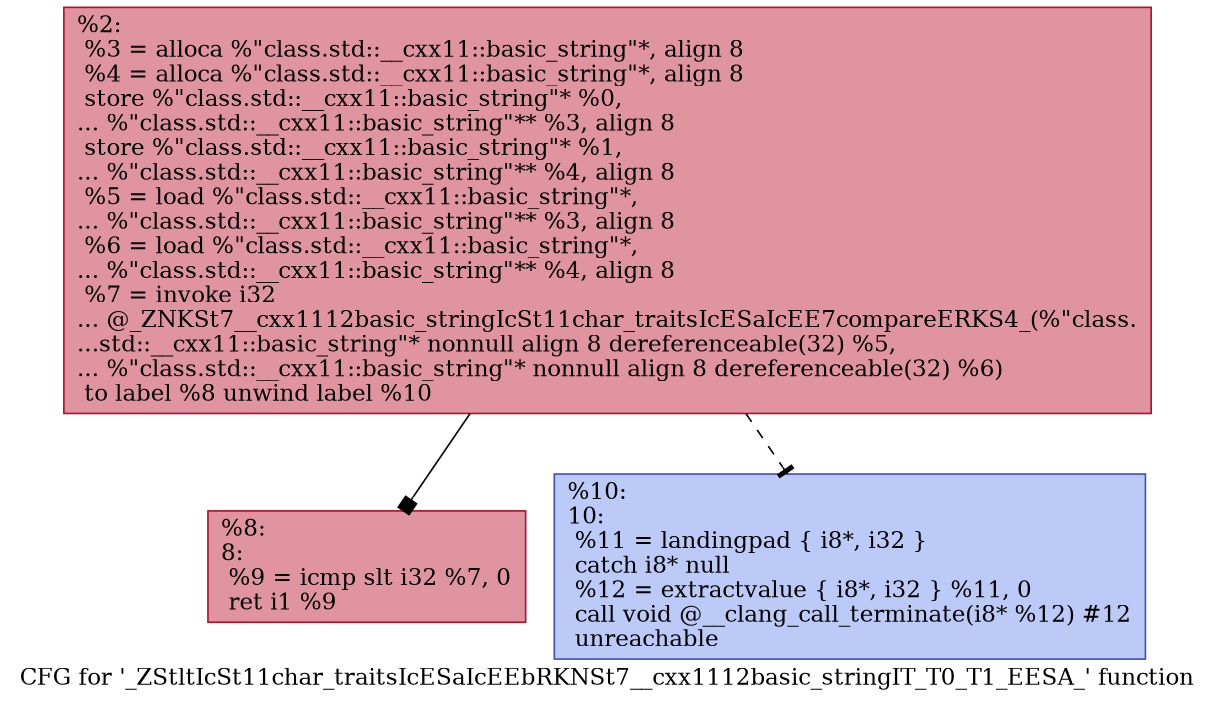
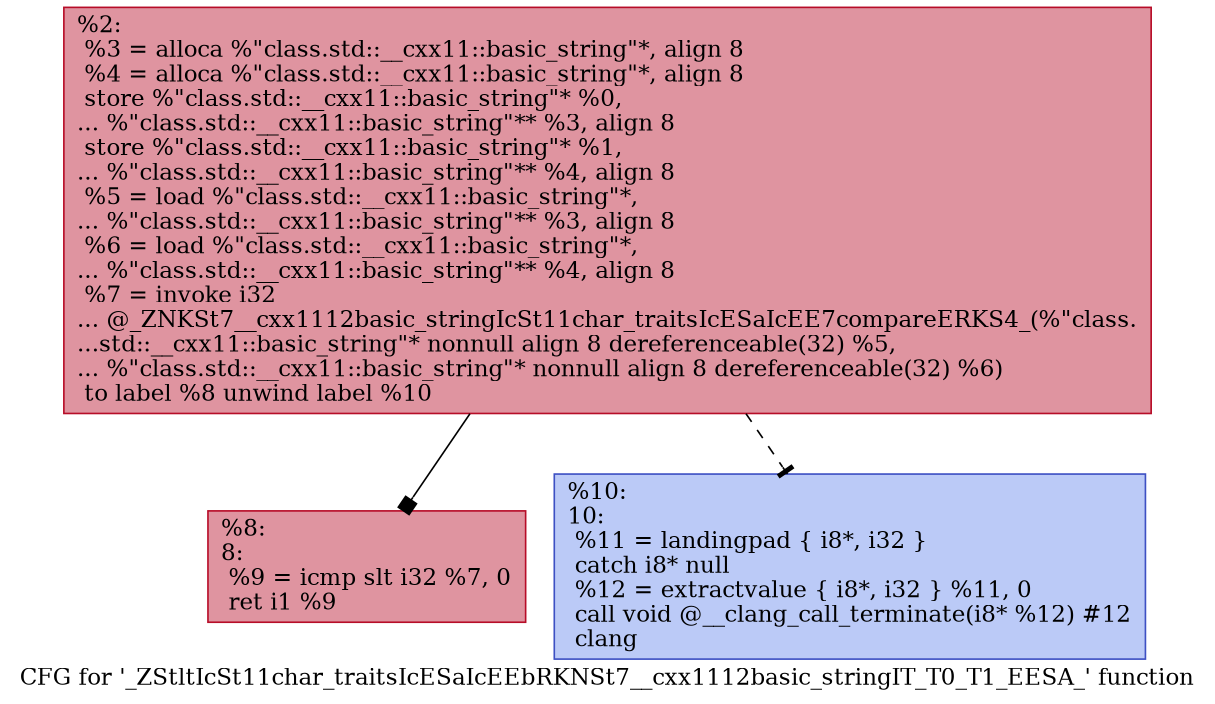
  digraph {
    label="CFG for '_ZStltIcSt11char_traitsIcESaIcEEbRKNSt7__cxx1112basic_stringIT_T0_T1_EESA_' function"
    node [color="#b70d28ff" fillcolor="#b70d2870" shape=record style=filled]
    n1 [label="{%2:\l  %3 = alloca %\"class.std::__cxx11::basic_string\"*, align 8\l  %4 = alloca %\"class.std::__cxx11::basic_string\"*, align 8\l  store %\"class.std::__cxx11::basic_string\"* %0,\l... %\"class.std::__cxx11::basic_string\"** %3, align 8\l  store %\"class.std::__cxx11::basic_string\"* %1,\l... %\"class.std::__cxx11::basic_string\"** %4, align 8\l  %5 = load %\"class.std::__cxx11::basic_string\"*,\l... %\"class.std::__cxx11::basic_string\"** %3, align 8\l  %6 = load %\"class.std::__cxx11::basic_string\"*,\l... %\"class.std::__cxx11::basic_string\"** %4, align 8\l  %7 = invoke i32\l... @_ZNKSt7__cxx1112basic_stringIcSt11char_traitsIcESaIcEE7compareERKS4_(%\"class.\l...std::__cxx11::basic_string\"* nonnull align 8 dereferenceable(32) %5,\l... %\"class.std::__cxx11::basic_string\"* nonnull align 8 dereferenceable(32) %6)\l          to label %8 unwind label %10\l}"]
    n2 [label="{%8:\l8:                                                \l  %9 = icmp slt i32 %7, 0\l  ret i1 %9\l}"]
-   n3 [color="#3d50c3ff" fillcolor="#6687ed70" label="{%10:\l10:                                               \l  %11 = landingpad \{ i8*, i32 \}\l          catch i8* null\l  %12 = extractvalue \{ i8*, i32 \} %11, 0\l  call void @__clang_call_terminate(i8* %12) #12\l  unreachable\l}"]
+   n3 [color="#3d50c3ff" fillcolor="#6687ed70" label="{%10:\l10:                                               \l  %11 = landingpad \{ i8*, i32 \}\l          catch i8* null\l  %12 = extractvalue \{ i8*, i32 \} %11, 0\l  call void @__clang_call_terminate(i8* %12) #12\l  clang\l}"]
    n1 -> n2 [style=solid arrowhead=box]
    n1 -> n3 [style=dashed arrowhead=tee]
  }
